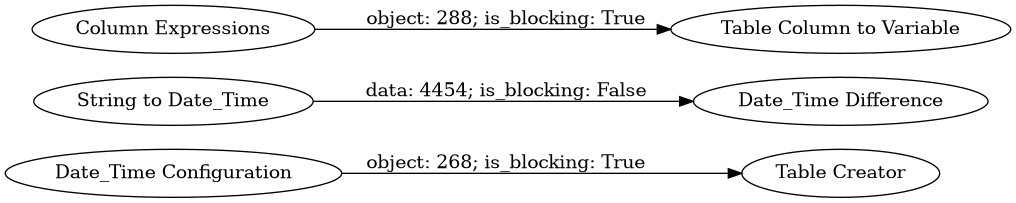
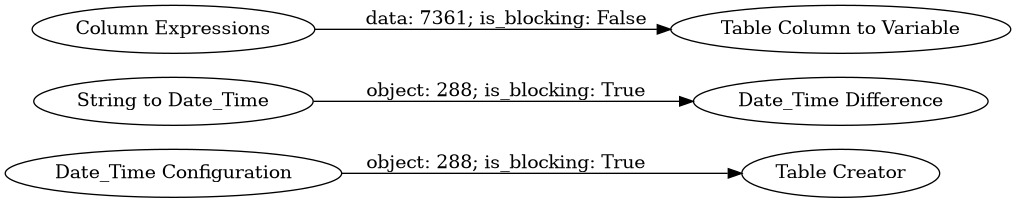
  digraph {
    fontname="DejaVu Serif"
    rankdir=LR
    node [fontname="DejaVu Serif"]
    edge [fontname="DejaVu Serif"]
    n1 [label="Date_Time Configuration"]
    n2 [label="Table Creator"]
    n3 [label="Date_Time Difference"]
    n4 [label="Column Expressions"]
    n5 [label="Table Column to Variable"]
    n6 [label="String to Date_Time"]
-   n1 -> n2 [label="object: 268; is_blocking: True"]
-   n4 -> n5 [label="object: 288; is_blocking: True"]
-   n6 -> n3 [label="data: 4454; is_blocking: False"]
+   n1 -> n2 [label="object: 288; is_blocking: True"]
+   n4 -> n5 [label="data: 7361; is_blocking: False"]
+   n6 -> n3 [label="object: 288; is_blocking: True"]
  }
